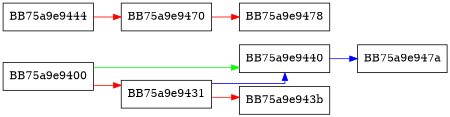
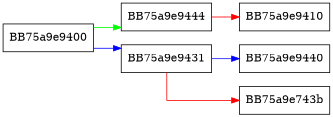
  digraph {
    rankdir=LR
    splines=ortho
    node [shape=box]
    edge [color=red]
    BB75a9e9400
    BB75a9e9444
    BB75a9e9431
-   BB75a9e9470
+   BB75a9e9470 [label=BB75a9e9410]
    BB75a9e9440
-   BB75a9e943b
-   BB75a9e9478
-   BB75a9e947a
-   BB75a9e9400 -> BB75a9e9440 [color=green]
-   BB75a9e9400 -> BB75a9e9431
+   BB75a9e943b [label=BB75a9e743b]
+   BB75a9e9400 -> BB75a9e9444 [color=green]
+   BB75a9e9400 -> BB75a9e9431 [color=blue]
    BB75a9e9444 -> BB75a9e9470
    BB75a9e9431 -> BB75a9e9440 [color=blue]
    BB75a9e9431 -> BB75a9e943b
-   BB75a9e9470 -> BB75a9e9478
-   BB75a9e9440 -> BB75a9e947a [color=blue]
  }
